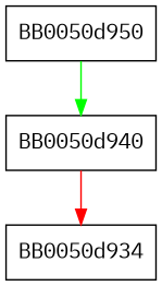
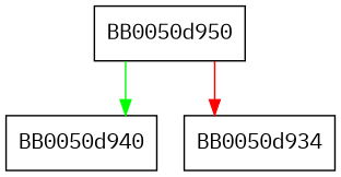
  digraph {
    fontname="IBM Plex Mono"
    splines=ortho
    node [fontname="IBM Plex Mono" shape=box]
    edge [fontname="IBM Plex Mono"]
    n1 [label=BB0050d950]
    BB0050d940
    BB0050d934
    n1 -> BB0050d940 [color=green]
-   BB0050d940 -> BB0050d934 [color=red]
+   n1 -> BB0050d934 [color=red]
  }
